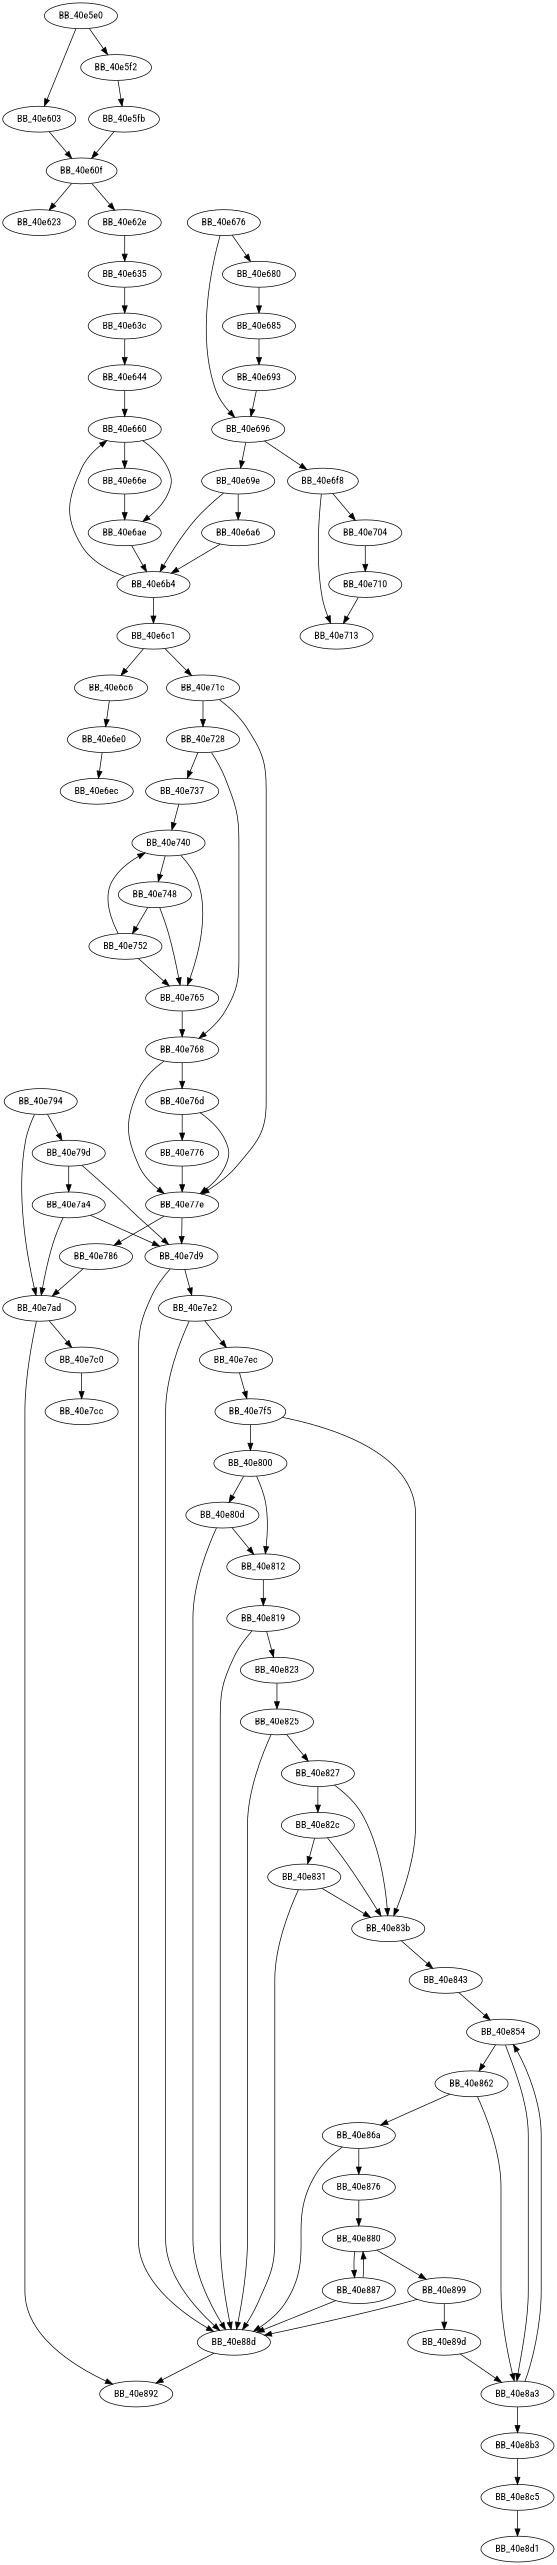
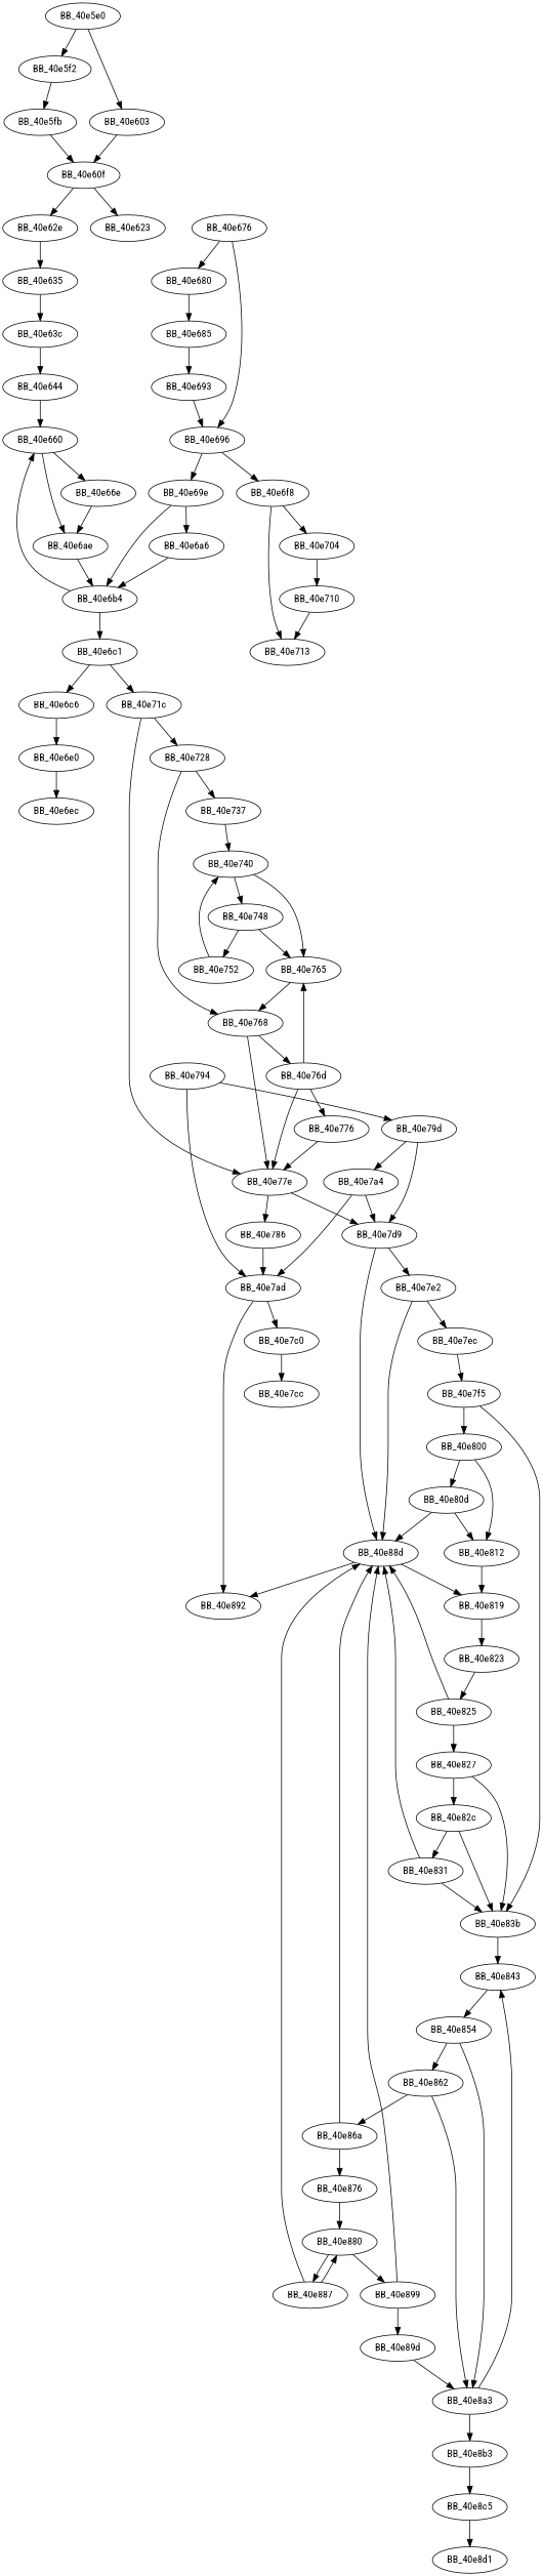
  digraph {
    fontname="Roboto Condensed"
    node [fontname="Roboto Condensed"]
    edge [fontname="Roboto Condensed"]
    BB_40e5e0
    BB_40e5f2
    BB_40e603
    BB_40e5fb
    BB_40e60f
    BB_40e623
    BB_40e62e
    BB_40e635
    BB_40e63c
    BB_40e644
    BB_40e660
    BB_40e66e
    BB_40e6ae
    BB_40e6b4
    BB_40e676
    BB_40e680
    BB_40e696
    BB_40e6c1
    BB_40e685
    BB_40e69e
    BB_40e6f8
    BB_40e693
    BB_40e6a6
    BB_40e704
    BB_40e713
    BB_40e710
    BB_40e6c6
    BB_40e71c
    BB_40e6e0
    BB_40e728
    BB_40e77e
    BB_40e6ec
    BB_40e737
    BB_40e768
    BB_40e786
    BB_40e7d9
    BB_40e740
    BB_40e76d
    BB_40e7ad
    BB_40e7e2
    BB_40e88d
    BB_40e748
    BB_40e765
    BB_40e776
    BB_40e752
    BB_40e7c0
    BB_40e892
    BB_40e7ec
    BB_40e794
    BB_40e79d
    BB_40e7a4
    BB_40e7cc
    BB_40e7f5
    BB_40e800
    BB_40e83b
    BB_40e80d
    BB_40e812
    BB_40e843
    BB_40e819
    BB_40e854
    BB_40e823
    BB_40e825
    BB_40e827
    BB_40e82c
    BB_40e831
    BB_40e862
    BB_40e8a3
    BB_40e86a
    BB_40e8b3
    BB_40e876
    BB_40e8c5
    BB_40e880
    BB_40e887
    BB_40e899
    BB_40e89d
    BB_40e8d1
    BB_40e5e0 -> BB_40e5f2
    BB_40e5e0 -> BB_40e603
    BB_40e5f2 -> BB_40e5fb
    BB_40e603 -> BB_40e60f
    BB_40e5fb -> BB_40e60f
    BB_40e60f -> BB_40e623
    BB_40e60f -> BB_40e62e
    BB_40e62e -> BB_40e635
    BB_40e635 -> BB_40e63c
    BB_40e63c -> BB_40e644
    BB_40e644 -> BB_40e660
    BB_40e660 -> BB_40e66e
    BB_40e660 -> BB_40e6ae
    BB_40e66e -> BB_40e6ae
    BB_40e6ae -> BB_40e6b4
    BB_40e6b4 -> BB_40e660
    BB_40e6b4 -> BB_40e6c1
    BB_40e676 -> BB_40e680
    BB_40e676 -> BB_40e696
    BB_40e680 -> BB_40e685
    BB_40e696 -> BB_40e69e
    BB_40e696 -> BB_40e6f8
    BB_40e6c1 -> BB_40e6c6
    BB_40e6c1 -> BB_40e71c
    BB_40e685 -> BB_40e693
    BB_40e69e -> BB_40e6b4
    BB_40e69e -> BB_40e6a6
    BB_40e6f8 -> BB_40e704
    BB_40e6f8 -> BB_40e713
    BB_40e693 -> BB_40e696
    BB_40e6a6 -> BB_40e6b4
    BB_40e704 -> BB_40e710
    BB_40e710 -> BB_40e713
    BB_40e6c6 -> BB_40e6e0
    BB_40e71c -> BB_40e728
    BB_40e71c -> BB_40e77e
    BB_40e6e0 -> BB_40e6ec
    BB_40e728 -> BB_40e737
    BB_40e728 -> BB_40e768
    BB_40e77e -> BB_40e786
    BB_40e77e -> BB_40e7d9
    BB_40e737 -> BB_40e740
    BB_40e768 -> BB_40e77e
    BB_40e768 -> BB_40e76d
    BB_40e786 -> BB_40e7ad
    BB_40e7d9 -> BB_40e7e2
    BB_40e7d9 -> BB_40e88d
    BB_40e740 -> BB_40e748
    BB_40e740 -> BB_40e765
    BB_40e76d -> BB_40e77e
    BB_40e76d -> BB_40e776
    BB_40e7ad -> BB_40e7c0
    BB_40e7ad -> BB_40e892
    BB_40e7e2 -> BB_40e88d
    BB_40e7e2 -> BB_40e7ec
    BB_40e88d -> BB_40e892
    BB_40e748 -> BB_40e765
    BB_40e748 -> BB_40e752
    BB_40e765 -> BB_40e768
    BB_40e776 -> BB_40e77e
    BB_40e752 -> BB_40e740
-   BB_40e752 -> BB_40e765
+   BB_40e76d -> BB_40e765
    BB_40e7c0 -> BB_40e7cc
    BB_40e7ec -> BB_40e7f5
    BB_40e794 -> BB_40e7ad
    BB_40e794 -> BB_40e79d
    BB_40e79d -> BB_40e7d9
    BB_40e79d -> BB_40e7a4
    BB_40e7a4 -> BB_40e7d9
    BB_40e7a4 -> BB_40e7ad
    BB_40e7f5 -> BB_40e800
    BB_40e7f5 -> BB_40e83b
    BB_40e800 -> BB_40e80d
    BB_40e800 -> BB_40e812
    BB_40e83b -> BB_40e843
    BB_40e80d -> BB_40e88d
    BB_40e80d -> BB_40e812
    BB_40e812 -> BB_40e819
    BB_40e843 -> BB_40e854
-   BB_40e819 -> BB_40e88d
+   BB_40e88d -> BB_40e819
    BB_40e819 -> BB_40e823
    BB_40e854 -> BB_40e862
    BB_40e854 -> BB_40e8a3
    BB_40e823 -> BB_40e825
    BB_40e825 -> BB_40e88d
    BB_40e825 -> BB_40e827
    BB_40e827 -> BB_40e83b
    BB_40e827 -> BB_40e82c
    BB_40e82c -> BB_40e83b
    BB_40e82c -> BB_40e831
    BB_40e831 -> BB_40e88d
    BB_40e831 -> BB_40e83b
    BB_40e862 -> BB_40e8a3
    BB_40e862 -> BB_40e86a
-   BB_40e8a3 -> BB_40e854
+   BB_40e8a3 -> BB_40e843
    BB_40e8a3 -> BB_40e8b3
    BB_40e86a -> BB_40e88d
    BB_40e86a -> BB_40e876
    BB_40e8b3 -> BB_40e8c5
    BB_40e876 -> BB_40e880
    BB_40e8c5 -> BB_40e8d1
    BB_40e880 -> BB_40e887
    BB_40e880 -> BB_40e899
    BB_40e887 -> BB_40e88d
    BB_40e887 -> BB_40e880
    BB_40e899 -> BB_40e88d
    BB_40e899 -> BB_40e89d
    BB_40e89d -> BB_40e8a3
  }
